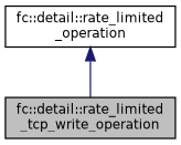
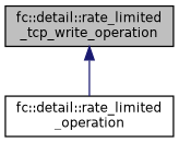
  digraph {
    node [color=black fontname=Helvetica fontsize=10 shape=record style=filled]
    n1 [fillcolor=grey75 fontcolor=black height=0.2 label="fc::detail::rate_limited\l_tcp_write_operation" width=0.4]
    n2 [fillcolor=white height=0.2 label="fc::detail::rate_limited\l_operation" width=0.4]
-   n2 -> n1 [color=midnightblue dir=back fontname=Helvetica fontsize=10 labelfontname=Helvetica labelfontsize=10 style=solid]
+   n1 -> n2 [color=midnightblue dir=back fontname=Helvetica fontsize=10 labelfontname=Helvetica labelfontsize=10 style=solid]
  }
